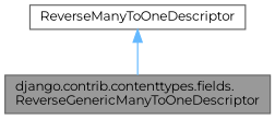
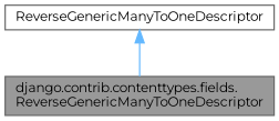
  digraph {
    fontname=Montserrat
    node [color=gray40 fontname=Montserrat fontsize=10 shape=box style=filled]
    n1 [fillcolor=grey60 fontcolor=black height=0.2 label="django.contrib.contenttypes.fields.\lReverseGenericManyToOneDescriptor" width=0.4]
-   n2 [fillcolor=white height=0.2 label=ReverseManyToOneDescriptor width=0.4]
+   n2 [fillcolor=white height=0.2 label=ReverseGenericManyToOneDescriptor width=0.4]
    n2 -> n1 [color=steelblue1 dir=back fontname=Montserrat fontsize=10 labelfontname=Helvetica labelfontsize=10 style=solid]
  }
